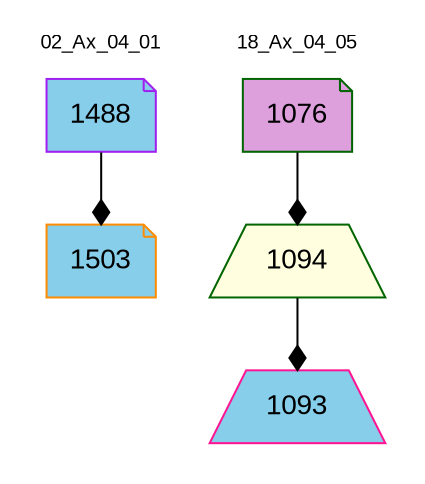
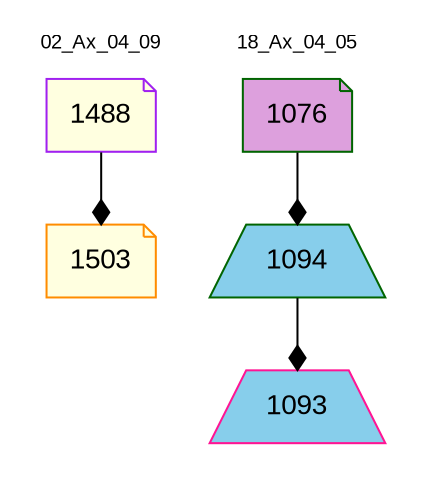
  digraph {
    fontname="Liberation Sans"
    node [color=darkgreen fillcolor=lightyellow fontname="Liberation Sans" shape=note style=filled]
    edge [arrowhead=diamond color=black fontname="Liberation Sans"]
-   n1 [color=purple fillcolor=skyblue label=1488]
-   n2 [color=darkorange fillcolor=skyblue label=1503]
+   n1 [color=purple label=1488]
+   n2 [color=darkorange label=1503]
    n3 [fillcolor=plum label=1076]
-   n4 [label=1094 shape=trapezium]
+   n4 [fillcolor=skyblue label=1094 shape=trapezium]
    n5 [color=deeppink fillcolor=skyblue label=1093 shape=trapezium]
    subgraph cluster_1 {
      color=white
      fontsize=10
-     label="02_Ax_04_01"
+     label="02_Ax_04_09"
      n1
      n2
    }
    subgraph cluster_2 {
      color=white
      fontsize=10
      label="18_Ax_04_05"
      n3
      n4
      n5
    }
    n1 -> n2
    n3 -> n4
    n4 -> n5
  }
